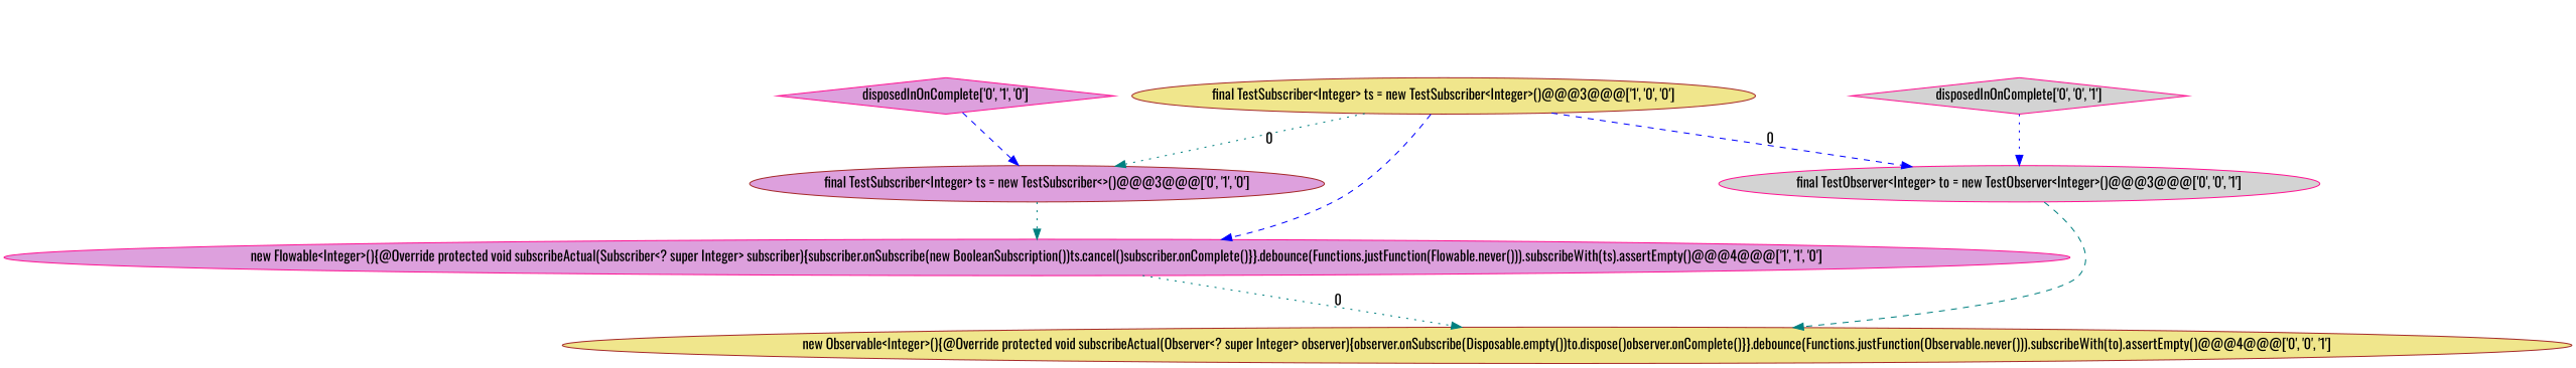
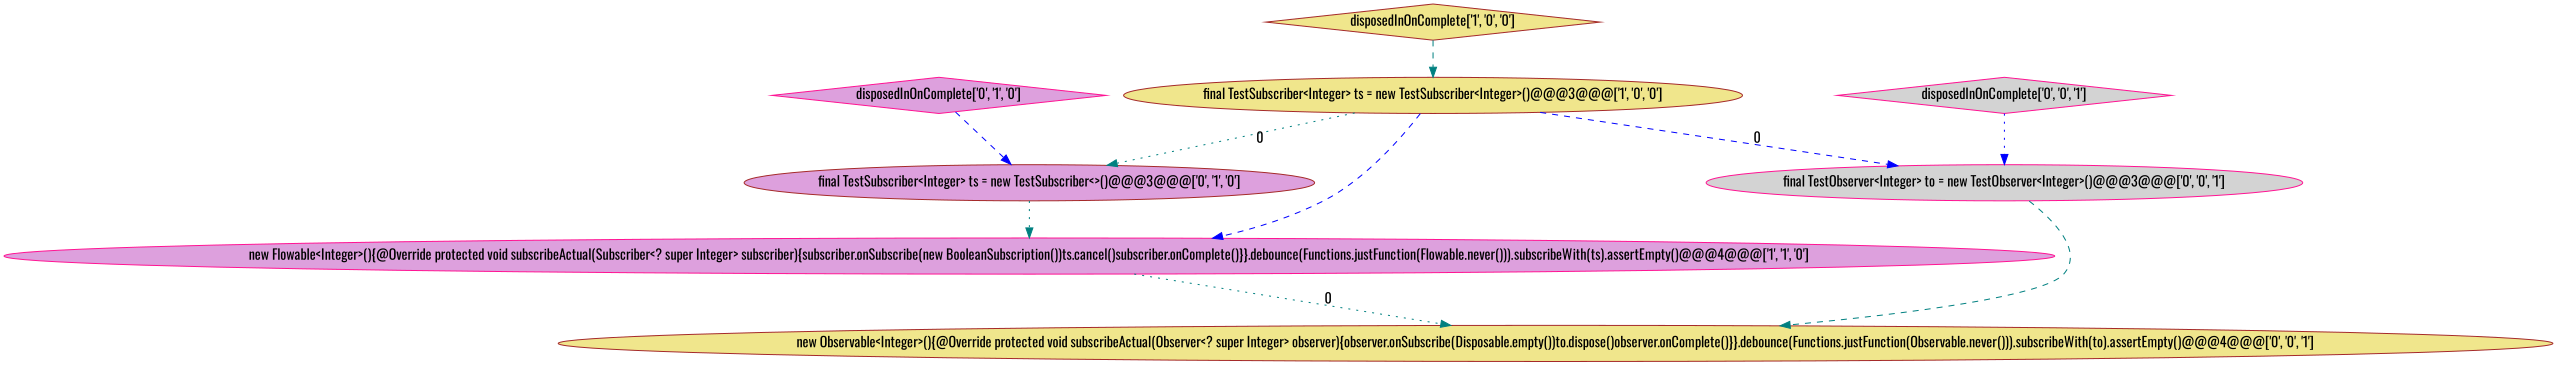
  digraph {
    fontname=Oswald
    node [fillcolor=plum shape=ellipse style=filled color=deeppink fontname=Oswald]
    edge [style=dashed color=teal fontname=Oswald]
    n1 [label="new Flowable<Integer>(){@Override protected void subscribeActual(Subscriber<? super Integer> subscriber){subscriber.onSubscribe(new BooleanSubscription())ts.cancel()subscriber.onComplete()}}.debounce(Functions.justFunction(Flowable.never())).subscribeWith(ts).assertEmpty()@@@4@@@['1', '1', '0']"]
    n2 [fillcolor=khaki label="new Observable<Integer>(){@Override protected void subscribeActual(Observer<? super Integer> observer){observer.onSubscribe(Disposable.empty())to.dispose()observer.onComplete()}}.debounce(Functions.justFunction(Observable.never())).subscribeWith(to).assertEmpty()@@@4@@@['0', '0', '1']" color=brown]
+   n3 [fillcolor=khaki label="disposedInOnComplete['1', '0', '0']" shape=diamond color=brown]
    n4 [fillcolor=khaki label="final TestSubscriber<Integer> ts = new TestSubscriber<Integer>()@@@3@@@['1', '0', '0']" color=brown]
    n5 [fillcolor=lightgrey label="final TestObserver<Integer> to = new TestObserver<Integer>()@@@3@@@['0', '0', '1']"]
    n6 [label="final TestSubscriber<Integer> ts = new TestSubscriber<>()@@@3@@@['0', '1', '0']" color=brown]
    n7 [fillcolor=lightgrey label="disposedInOnComplete['0', '0', '1']" shape=diamond]
    n8 [label="disposedInOnComplete['0', '1', '0']" shape=diamond]
    n1 -> n2 [label=0 style=dotted]
+   n3 -> n4
    n4 -> n1 [color=blue]
    n4 -> n5 [label=0 color=blue]
    n4 -> n6 [label=0 style=dotted]
    n5 -> n2
    n6 -> n1 [style=dotted]
    n7 -> n5 [style=dotted color=blue]
    n8 -> n6 [color=blue]
  }
